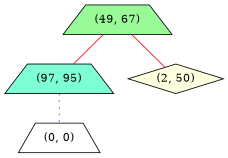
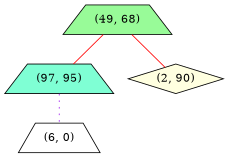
  graph {
    node [shape=trapezium style=filled]
    edge [color=red style=solid weight=1]
-   "(49, 67)" [fillcolor=palegreen]
+   "(49, 67)" [fillcolor=palegreen label="(49, 68)"]
    "(97, 95)" [fillcolor=aquamarine]
-   "(2, 90)" [fillcolor=lightyellow shape=diamond label="(2, 50)"]
-   "(0, 0)" [fillcolor=white]
+   "(2, 90)" [fillcolor=lightyellow shape=diamond]
+   "(0, 0)" [fillcolor=white label="(6, 0)"]
    "(49, 67)" -- "(97, 95)"
    "(49, 67)" -- "(2, 90)"
    "(97, 95)" -- "(0, 0)" [color=purple style=dotted weight=4]
  }
